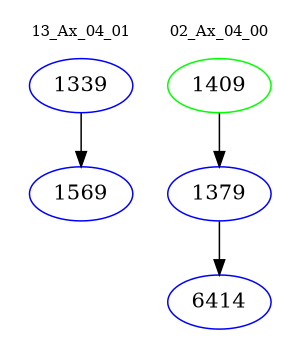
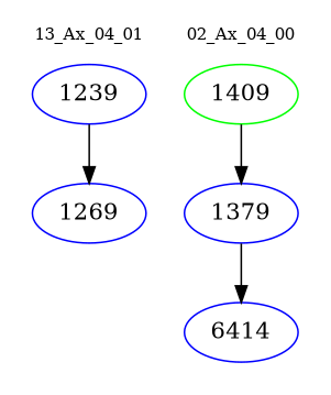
  digraph {
    node [color=blue]
    edge [color=black]
-   n1 [label=1339]
-   n2 [label=1569]
+   n1 [label=1239]
+   n2 [label=1269]
    n3 [color=green label=1409]
    n4 [label=1379]
    n5 [label=6414]
    subgraph cluster_1 {
      color=white
      fontsize=10
      label="13_Ax_04_01"
      n1
      n2
    }
    subgraph cluster_2 {
      color=white
      fontsize=10
      label="02_Ax_04_00"
      n3
      n4
      n5
    }
    n1 -> n2
    n3 -> n4
    n4 -> n5
  }
